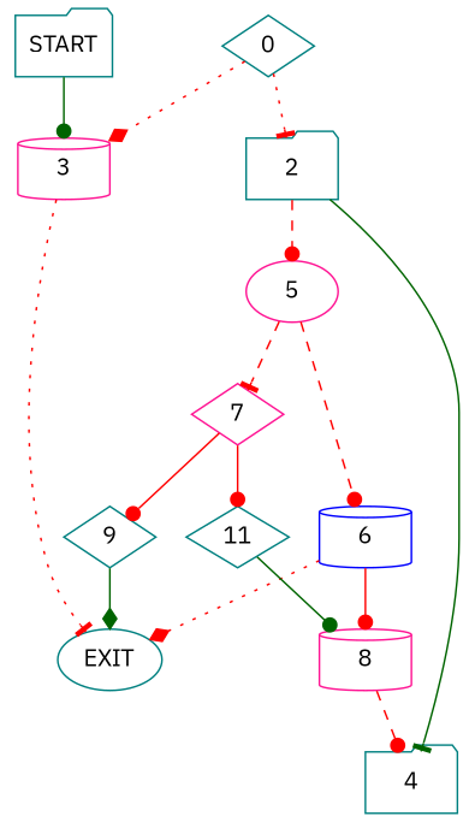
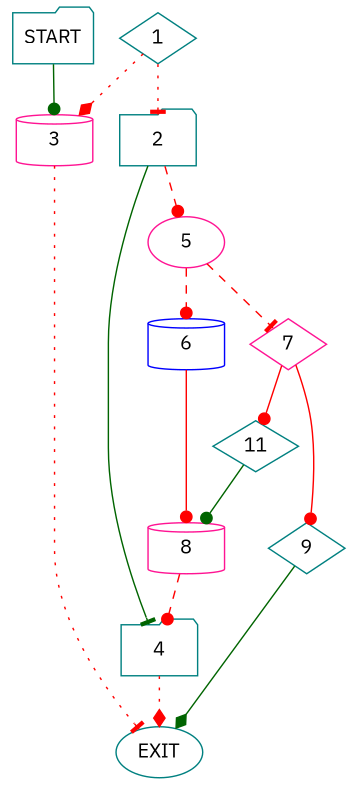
  digraph {
    fontname="IBM Plex Sans"
    node [color=teal fontname="IBM Plex Sans" shape=diamond]
    edge [arrowhead=dot color=red fontname="IBM Plex Sans" style=solid]
    n1 [label=START shape=folder]
    3 [color=deeppink shape=cylinder]
    2 [shape=folder]
-   1 [label=0]
+   1
    n5 [label=EXIT shape=ellipse]
    4 [shape=folder]
    5 [color=deeppink shape=ellipse]
    6 [color=blue shape=cylinder]
    7 [color=deeppink]
    8 [color=deeppink shape=cylinder]
    9
    n12 [label=11]
    n1 -> 3 [color=darkgreen]
    3 -> n5 [arrowhead=tee style=dotted]
    2 -> 4 [arrowhead=tee color=darkgreen]
    2 -> 5 [style=dashed]
    1 -> 3 [arrowhead=diamond style=dotted]
    1 -> 2 [arrowhead=tee style=dotted]
-   6 -> n5 [arrowhead=diamond style=dotted]
+   4 -> n5 [arrowhead=diamond style=dotted]
    5 -> 6 [style=dashed]
    5 -> 7 [arrowhead=tee style=dashed]
    6 -> 8
    7 -> 9
    7 -> n12
    8 -> 4 [style=dashed]
    9 -> n5 [arrowhead=diamond color=darkgreen]
    n12 -> 8 [color=darkgreen]
  }
